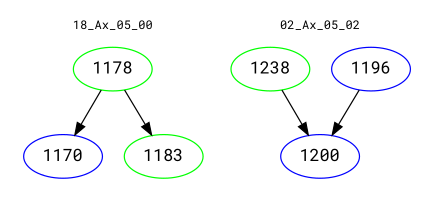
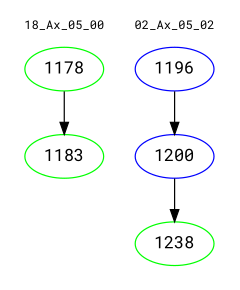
  digraph {
    fontname="Roboto Mono"
    node [color=green fontname="Roboto Mono"]
    edge [color=black fontname="Roboto Mono"]
    n1 [label=1178]
-   n2 [color=blue label=1170]
    n3 [label=1183]
    n4 [color=blue label=1200]
    n5 [color=blue label=1196]
    n6 [label=1238]
    subgraph cluster_1 {
      color=white
      fontsize=10
      label="18_Ax_05_00"
      n1
-     n2
      n3
    }
    subgraph cluster_2 {
      color=white
      fontsize=10
      label="02_Ax_05_02"
      n4
      n5
      n6
    }
-   n1 -> n2
    n1 -> n3
-   n6 -> n4
+   n4 -> n6
    n5 -> n4
  }
